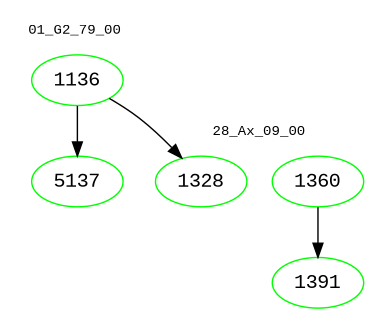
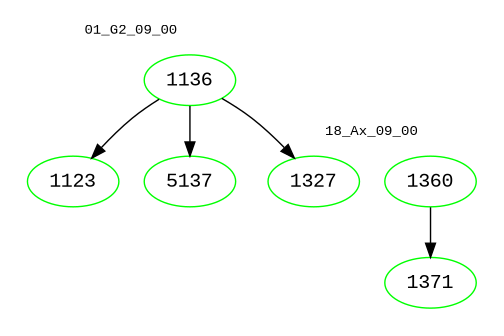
  digraph {
    fontname="Liberation Mono"
    node [color=green fontname="Liberation Mono"]
    edge [color=black fontname="Liberation Mono"]
    n1 [label=1360]
-   n2 [label=1328]
-   n3 [label=1391]
+   n2 [label=1327]
+   n3 [label=1371]
    n4 [label=1136]
+   n5 [label=1123]
    n6 [label=5137]
    subgraph cluster_1 {
      color=white
      fontsize=10
-     label="28_Ax_09_00"
+     label="18_Ax_09_00"
      n1
      n2
      n3
    }
    subgraph cluster_2 {
      color=white
      fontsize=10
-     label="01_G2_79_00"
+     label="01_G2_09_00"
      n4
+     n5
      n6
    }
    n1 -> n3
    n4 -> n2
+   n4 -> n5
    n4 -> n6
  }
